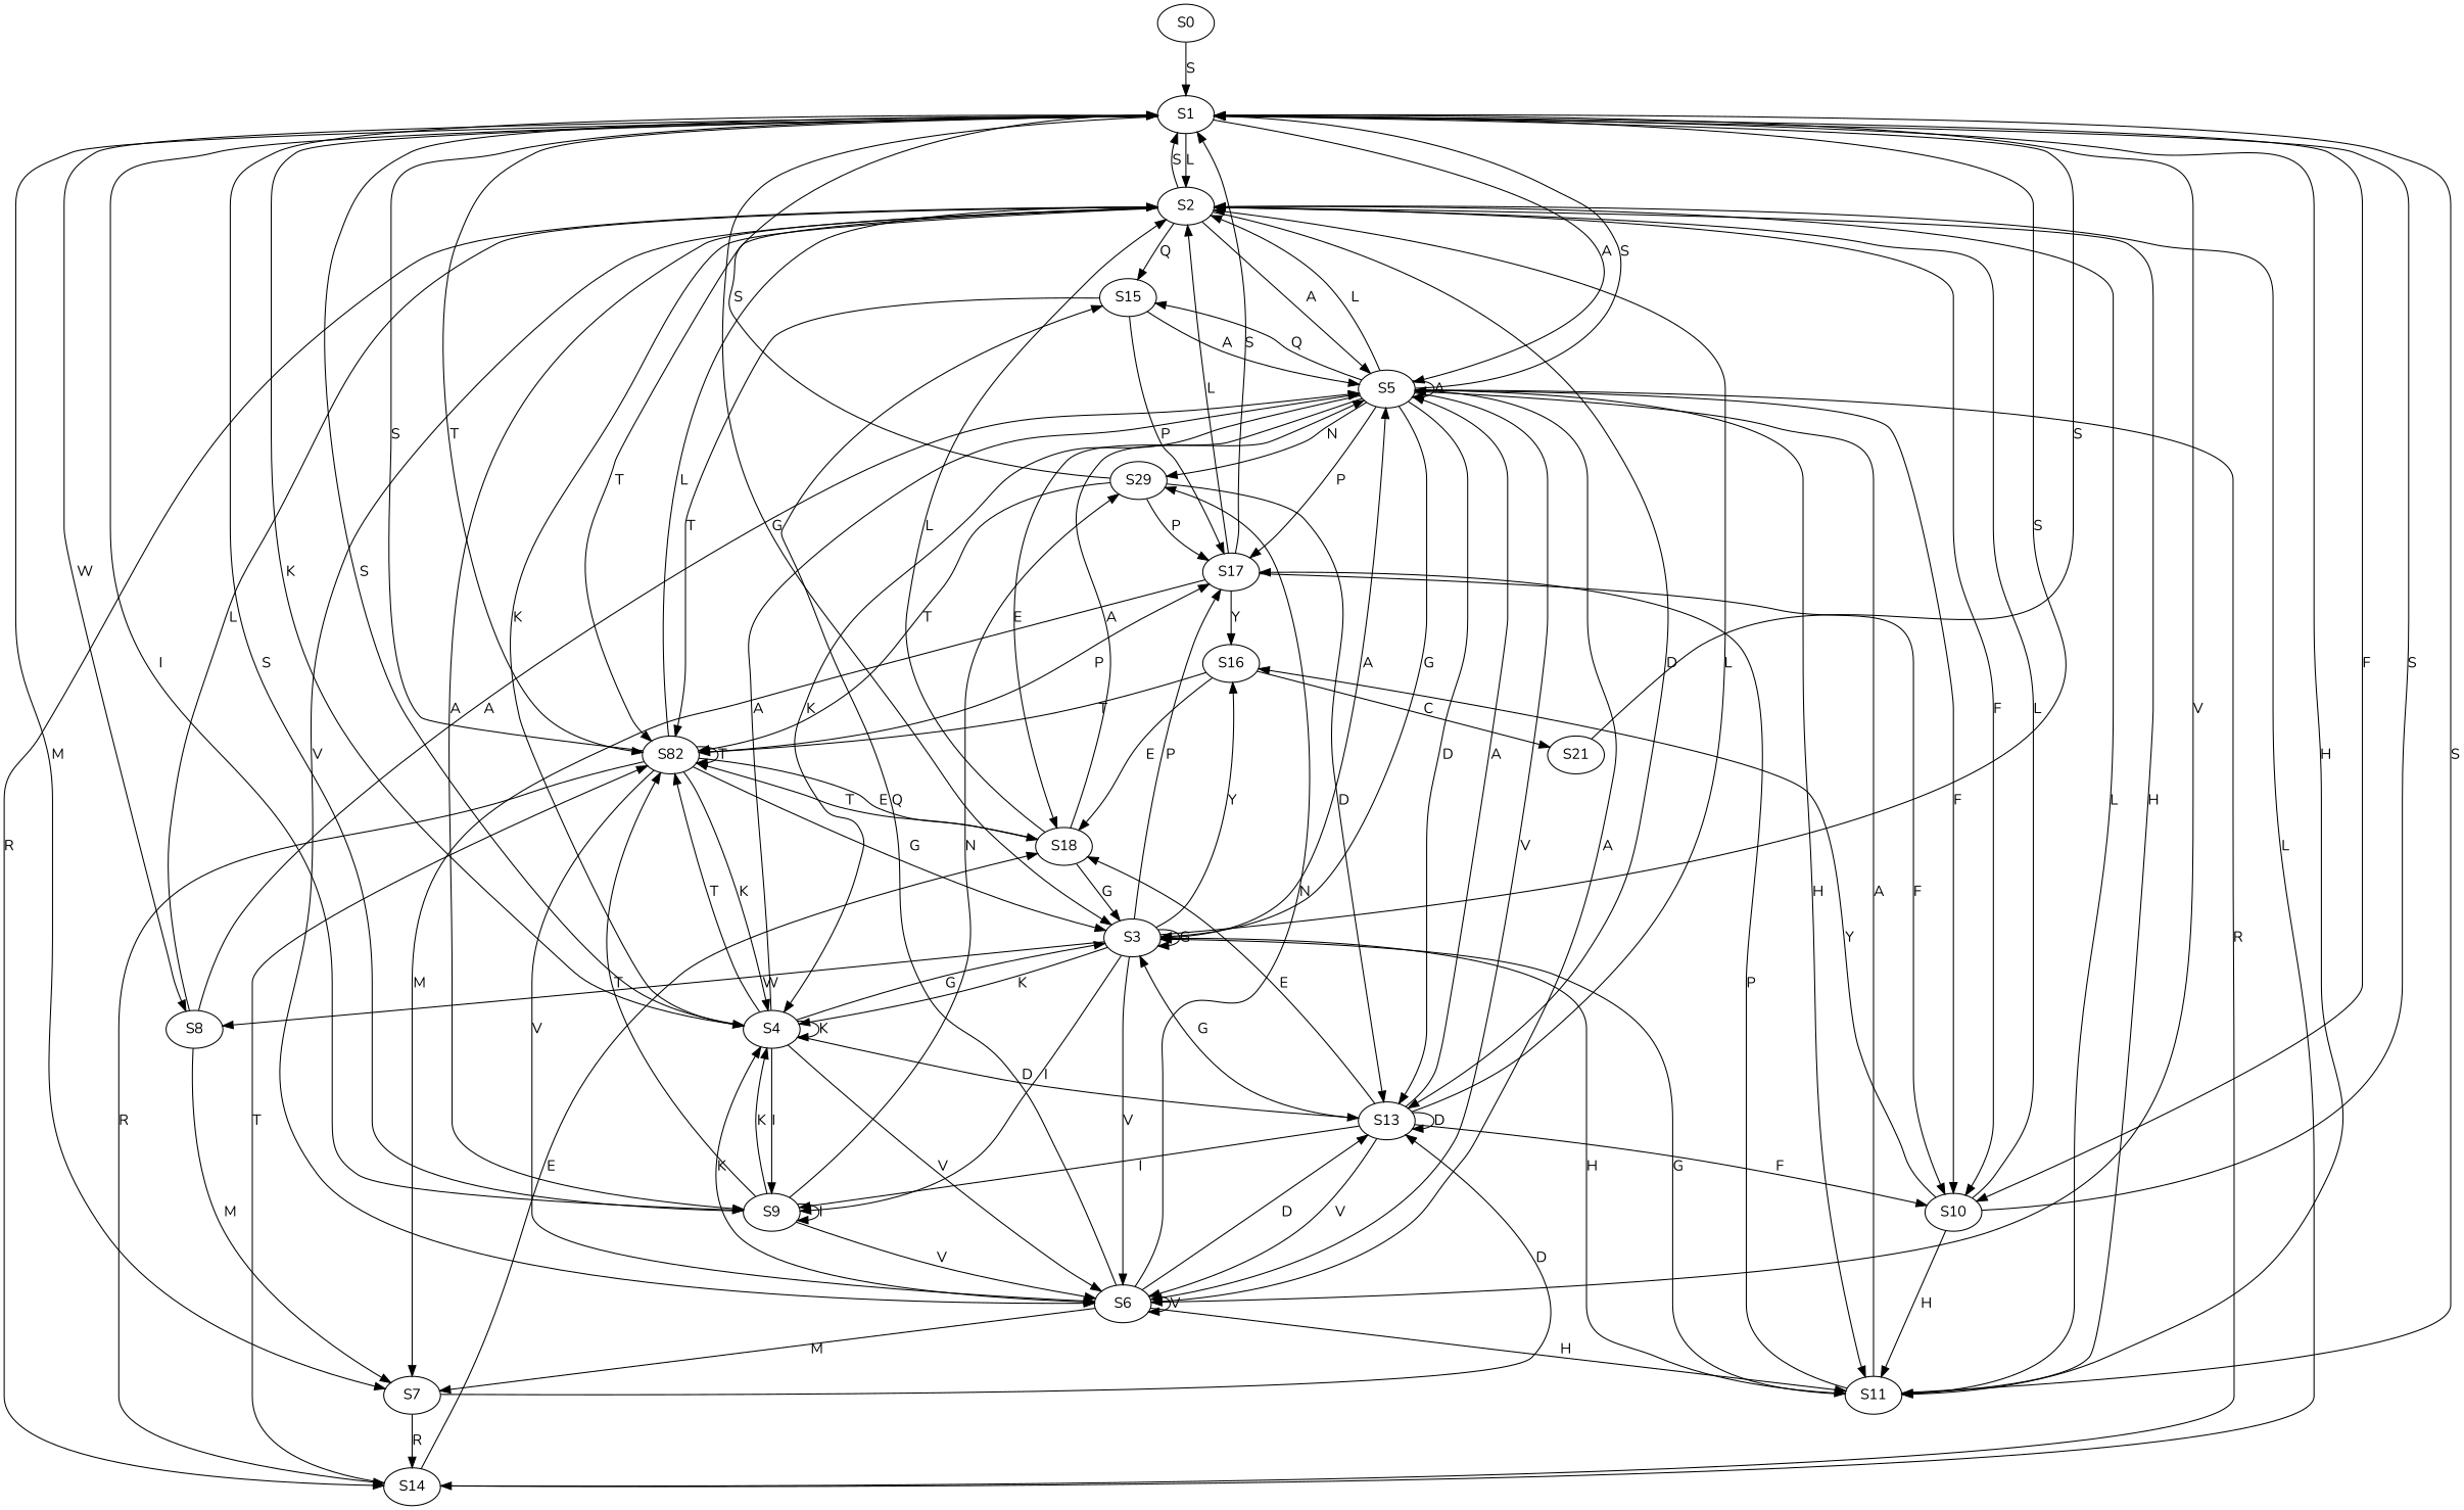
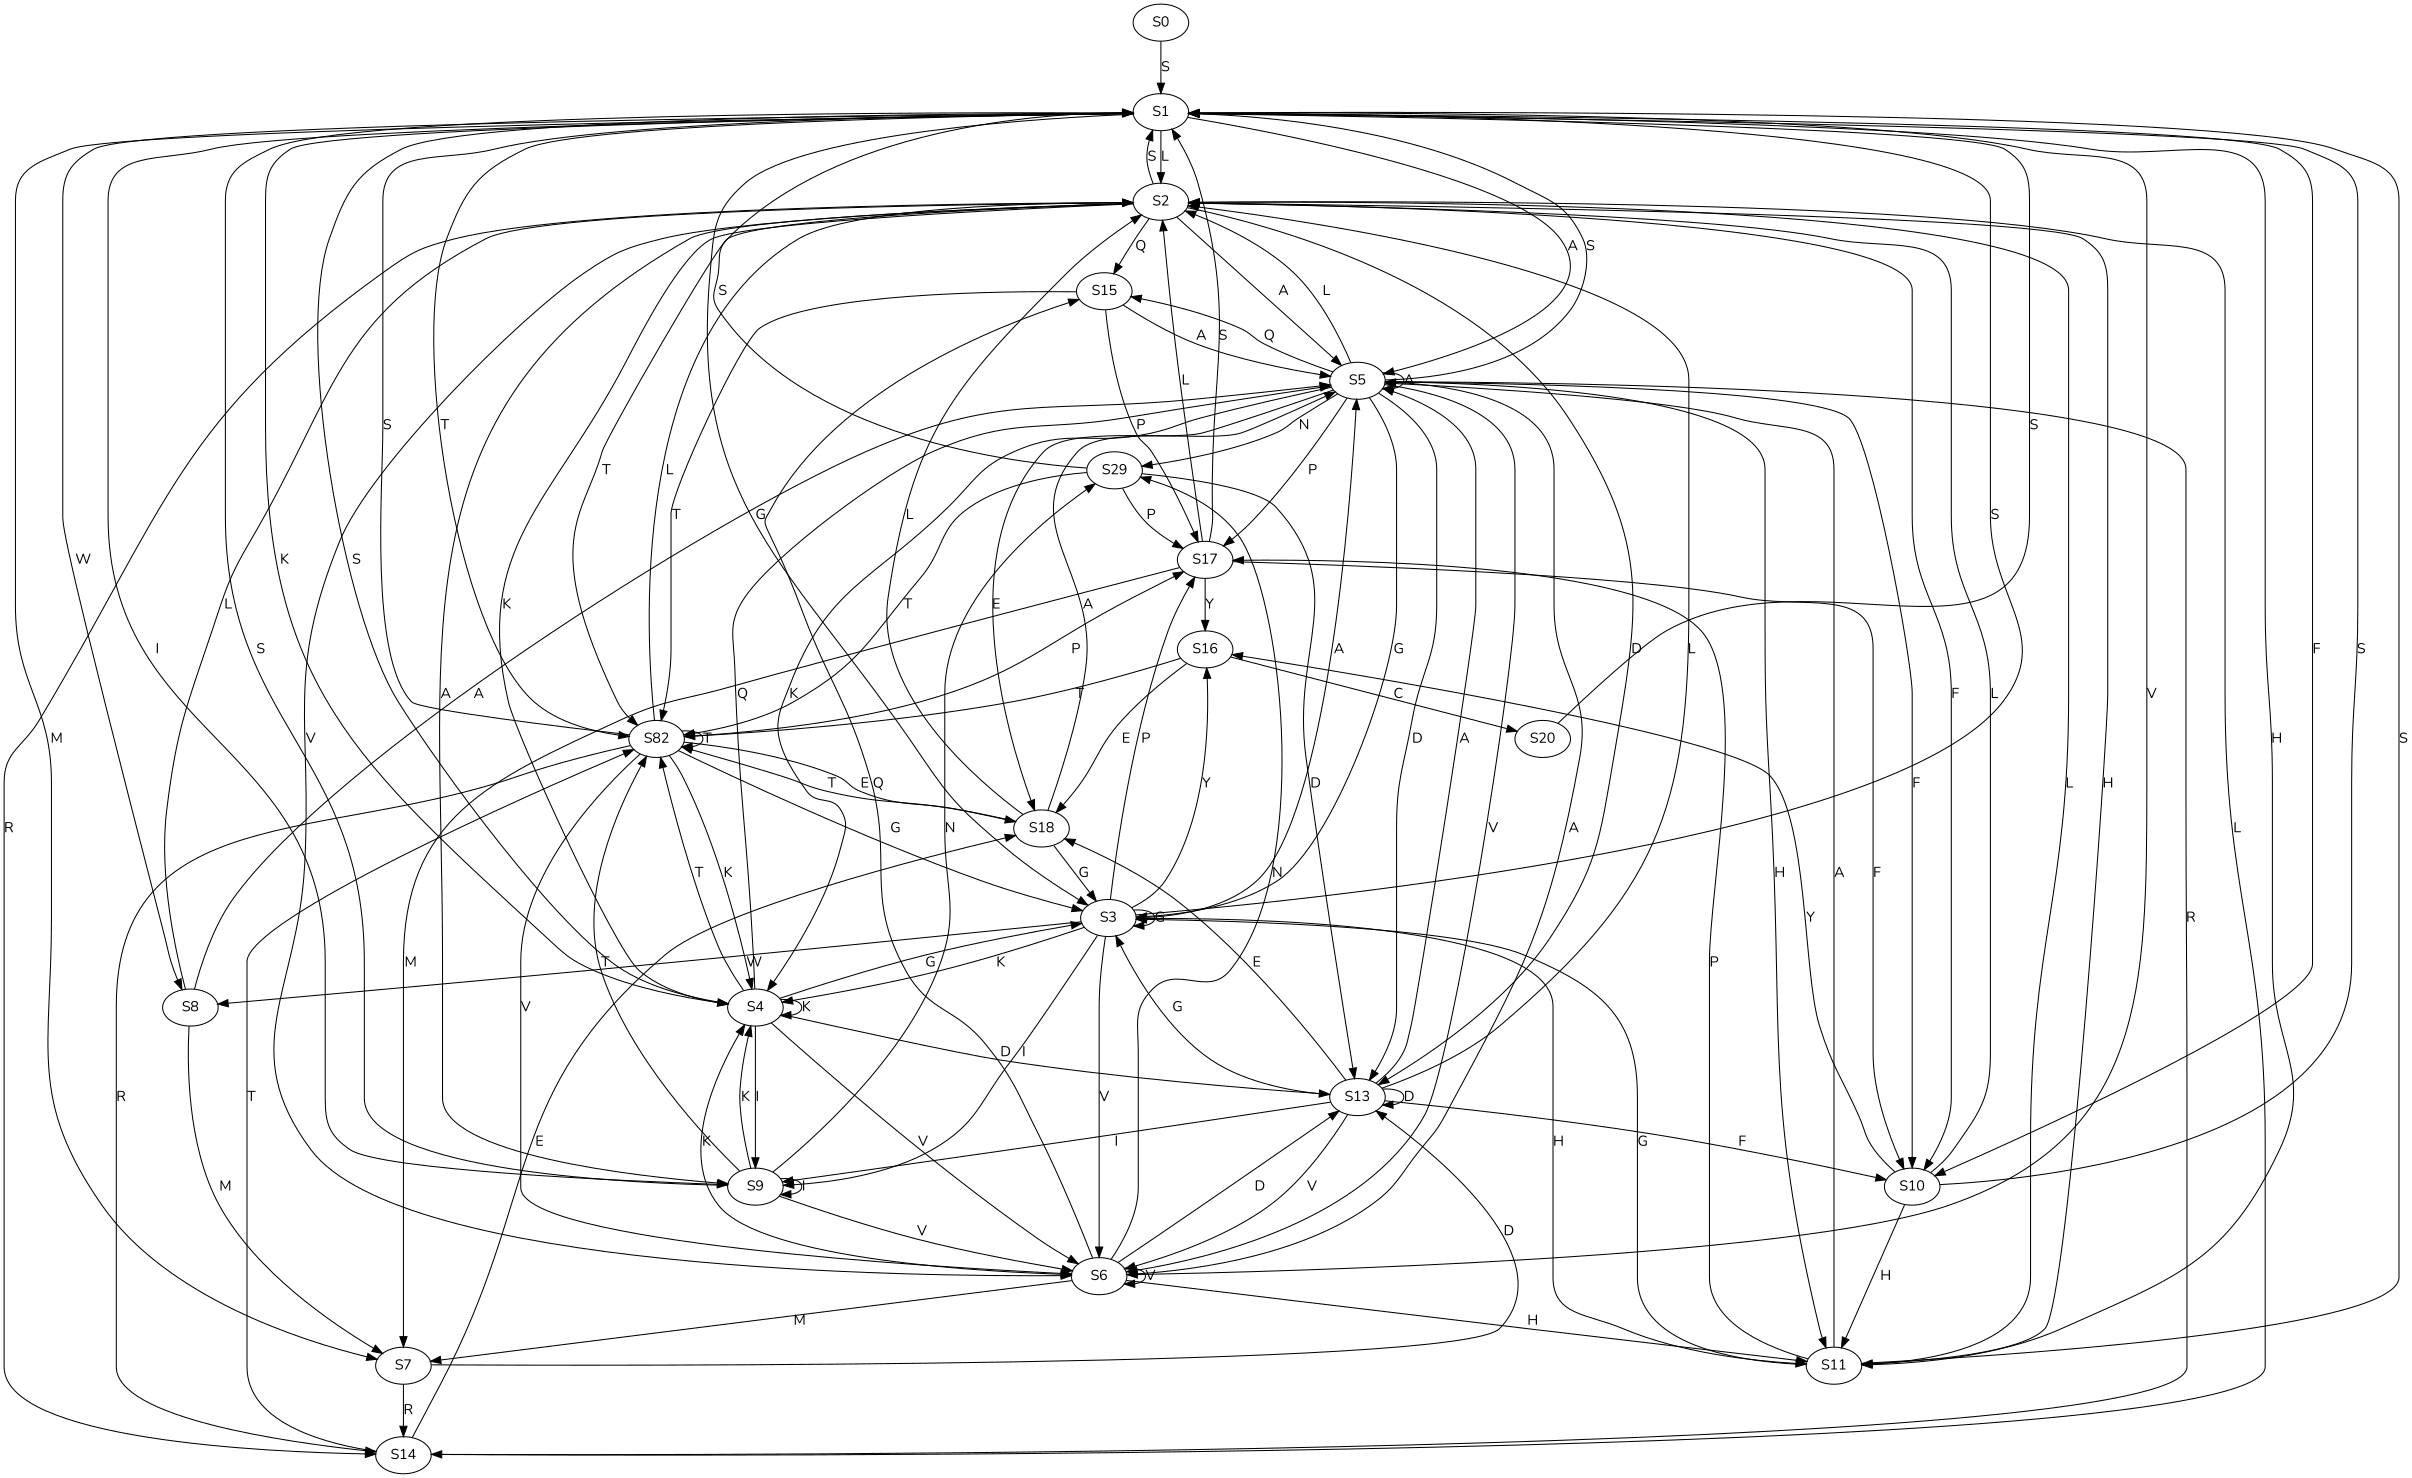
  strict digraph {
    fontname=Nunito
    node [fontname=Nunito]
    edge [fontname=Nunito]
    S0
    S1
    S2
    S3
    S4
    S5
    S6
    S7
    S8
    S9
    S10
    S11
    n13 [label=S82]
    S13
    S14
    S15
    S16
    S17
    S18
    n20 [label=S29]
-   S20 [label=S21]
+   S20
    S0 -> S1 [label=S]
    S1 -> S2 [label=L]
    S1 -> S3 [label=G]
    S1 -> S4 [label=K]
    S1 -> S5 [label=A]
    S1 -> S6 [label=V]
    S1 -> S7 [label=M]
    S1 -> S8 [label=W]
    S1 -> S9 [label=I]
    S1 -> S10 [label=F]
    S1 -> S11 [label=H]
    S1 -> n13 [label=T]
    S2 -> S1 [label=S]
    S2 -> S4 [label=K]
    S2 -> S5 [label=A]
    S2 -> S6 [label=V]
    S2 -> S9 [label=A]
    S2 -> S10 [label=F]
    S2 -> S11 [label=H]
    S2 -> n13 [label=T]
    S2 -> S13 [label=D]
    S2 -> S14 [label=R]
    S2 -> S15 [label=Q]
    S3 -> S1 [label=S]
    S3 -> S3 [label=G]
    S3 -> S4 [label=K]
    S3 -> S5 [label=A]
    S3 -> S6 [label=V]
    S3 -> S8 [label=W]
    S3 -> S9 [label=I]
    S3 -> S11 [label=H]
    S3 -> S16 [label=Y]
    S3 -> S17 [label=P]
    S4 -> S1 [label=S]
    S4 -> S3 [label=G]
    S4 -> S4 [label=K]
-   S4 -> S5 [label=A]
+   S4 -> S5 [label=Q]
    S4 -> S6 [label=V]
    S4 -> S9 [label=I]
    S4 -> n13 [label=T]
    S4 -> S13 [label=D]
    S5 -> S1 [label=S]
    S5 -> S2 [label=L]
    S5 -> S3 [label=G]
    S5 -> S4 [label=K]
    S5 -> S5 [label=A]
    S5 -> S6 [label=V]
    S5 -> S10 [label=F]
    S5 -> S11 [label=H]
    S5 -> S13 [label=D]
    S5 -> S14 [label=R]
    S5 -> S15 [label=Q]
    S5 -> S17 [label=P]
    S5 -> S18 [label=E]
    S5 -> n20 [label=N]
    S6 -> S4 [label=K]
    S6 -> S5 [label=A]
    S6 -> S6 [label=V]
    S6 -> S7 [label=M]
    S6 -> S11 [label=H]
    S6 -> S13 [label=D]
    S6 -> S15 [label=Q]
    S6 -> n20 [label=N]
    S7 -> S13 [label=D]
    S7 -> S14 [label=R]
    S8 -> S2 [label=L]
    S8 -> S5 [label=A]
    S8 -> S7 [label=M]
    S9 -> S1 [label=S]
    S9 -> S4 [label=K]
    S9 -> S6 [label=V]
    S9 -> S9 [label=I]
    S9 -> n13 [label=T]
    S9 -> n20 [label=N]
    S10 -> S1 [label=S]
    S10 -> S2 [label=L]
    S10 -> S11 [label=H]
    S10 -> S16 [label=Y]
    S11 -> S1 [label=S]
    S11 -> S2 [label=L]
    S11 -> S3 [label=G]
    S11 -> S5 [label=A]
    S11 -> S17 [label=P]
    n13 -> S1 [label=S]
    n13 -> S2 [label=L]
    n13 -> S3 [label=G]
    n13 -> S4 [label=K]
    n13 -> S6 [label=V]
    n13 -> n13 [label=T]
    n13 -> S14 [label=R]
    n13 -> S17 [label=P]
    n13 -> S18 [label=E]
    S13 -> S2 [label=L]
    S13 -> S3 [label=G]
    S13 -> S5 [label=A]
    S13 -> S6 [label=V]
    S13 -> S9 [label=I]
    S13 -> S10 [label=F]
    S13 -> S13 [label=D]
    S13 -> S18 [label=E]
    S14 -> S2 [label=L]
    S14 -> n13 [label=T]
    S14 -> S18 [label=E]
    S15 -> S5 [label=A]
    S15 -> n13 [label=T]
    S15 -> S17 [label=P]
    S16 -> n13 [label=T]
    S16 -> S18 [label=E]
    S16 -> S20 [label=C]
    S17 -> S1 [label=S]
    S17 -> S2 [label=L]
    S17 -> S7 [label=M]
    S17 -> S10 [label=F]
    S17 -> S16 [label=Y]
    S18 -> S2 [label=L]
    S18 -> S3 [label=G]
    S18 -> S5 [label=A]
    S18 -> n13 [label=T]
    n20 -> S1 [label=S]
    n20 -> n13 [label=T]
    n20 -> S13 [label=D]
    n20 -> S17 [label=P]
    S20 -> S1 [label=S]
  }
